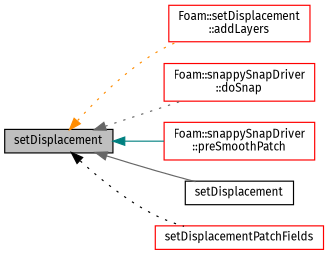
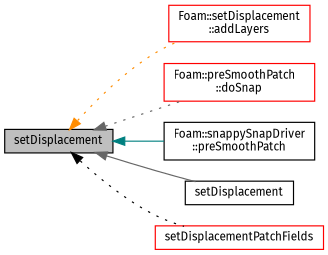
  digraph {
    fontname="Fira Sans"
    rankdir=LR
    node [color=red fontname="Fira Sans" fontsize=10 shape=record]
    edge [color=gray40 dir=back fontname="Fira Sans" fontsize=10 labelfontname=Helvetica labelfontsize=10 style=dotted]
    n1 [color=black fillcolor=grey75 fontcolor=black height=0.2 label=setDisplacement style=filled width=0.4]
    n2 [height=0.2 label="Foam::setDisplacement\l::addLayers" width=0.4]
-   n3 [height=0.2 label="Foam::snappySnapDriver\l::doSnap" width=0.4]
-   n4 [height=0.2 label="Foam::snappySnapDriver\l::preSmoothPatch" width=0.4]
+   n3 [height=0.2 label="Foam::preSmoothPatch\l::doSnap" width=0.4]
+   n4 [color=black height=0.2 label="Foam::snappySnapDriver\l::preSmoothPatch" width=0.4]
    n5 [color=black height=0.2 label=setDisplacement width=0.4]
    n6 [height=0.2 label=setDisplacementPatchFields width=0.4]
    n1 -> n2 [color=darkorange]
    n1 -> n3
    n1 -> n4 [color=teal style=solid]
    n1 -> n5 [style=solid]
    n1 -> n6 [color=black]
  }
